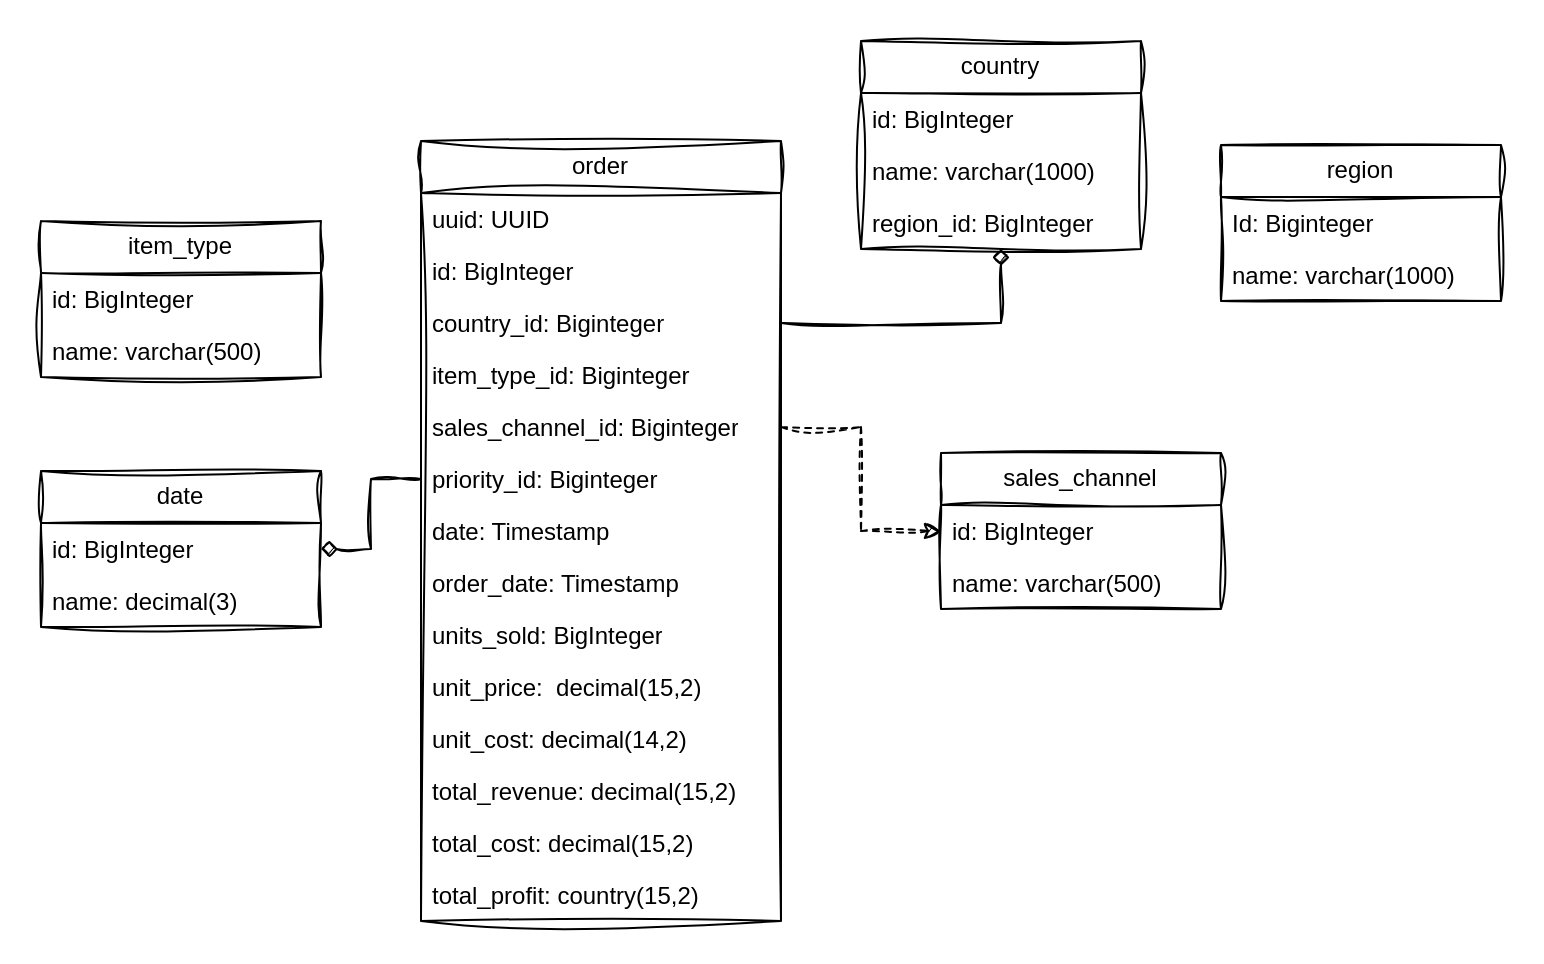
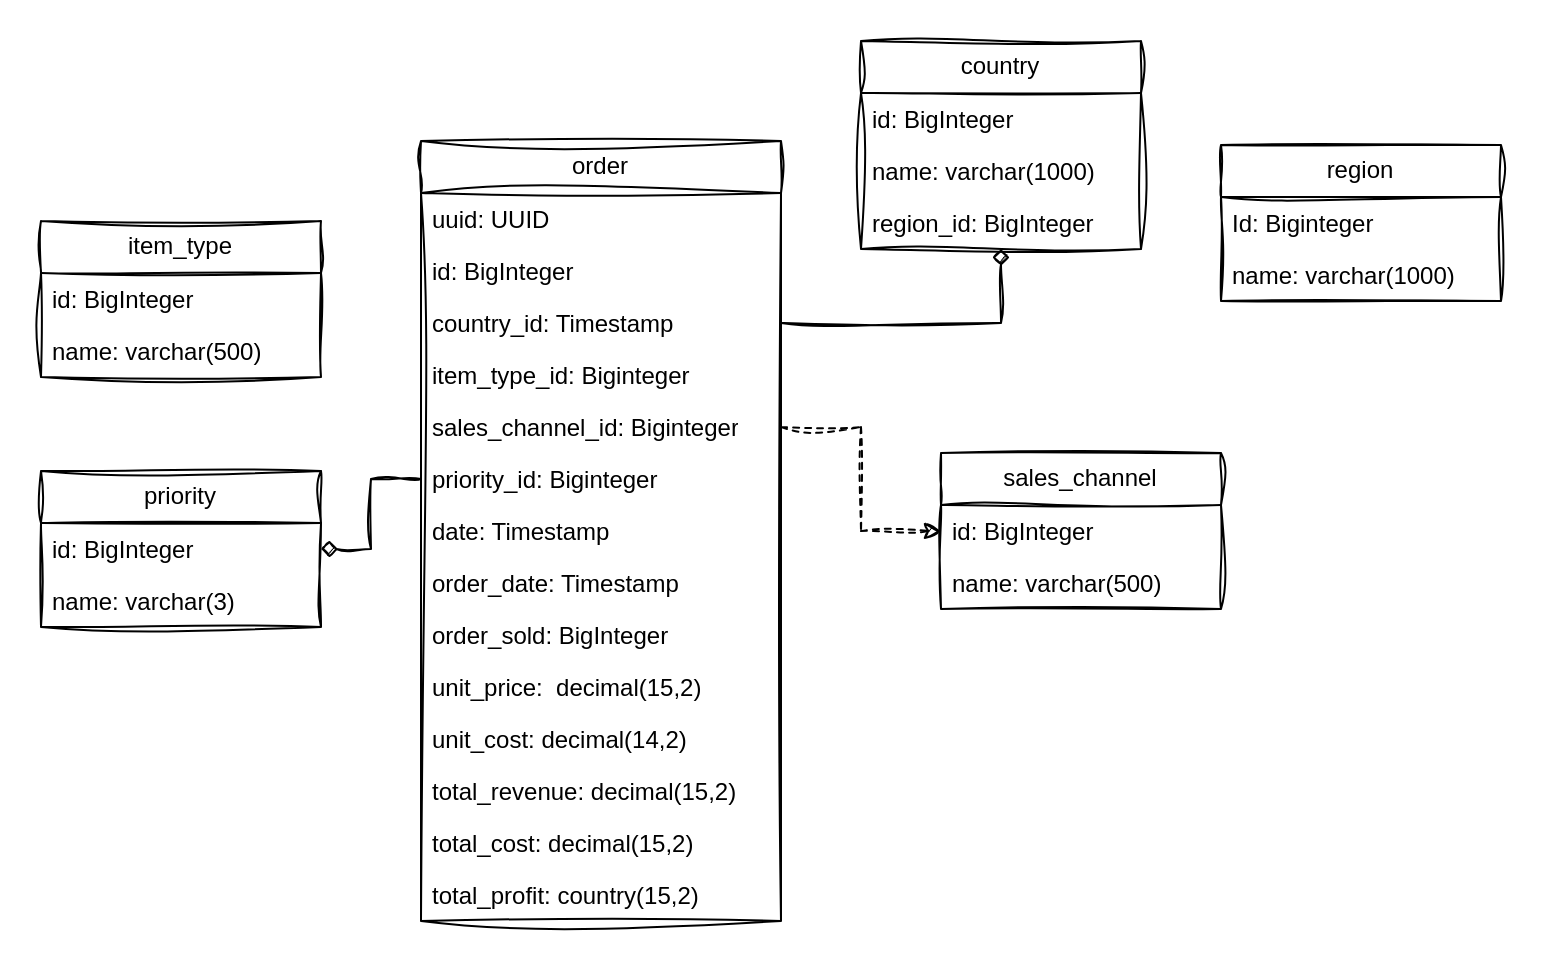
  <mxCell id="0" />
  <mxCell id="1" parent="0" />
  <mxCell id="2" value="order" style="swimlane;fontStyle=0;childLayout=stackLayout;horizontal=1;startSize=26;fillColor=none;horizontalStack=0;resizeParent=1;resizeParentMax=0;resizeLast=0;collapsible=1;marginBottom=0;whiteSpace=wrap;html=1;sketch=1;curveFitting=1;jiggle=2;" vertex="1" parent="1"><mxGeometry x="210" y="70" width="180" height="390" as="geometry" /></mxCell>
  <mxCell id="3" value="uuid: UUID" style="text;strokeColor=none;fillColor=none;align=left;verticalAlign=top;spacingLeft=4;spacingRight=4;overflow=hidden;rotatable=0;points=[[0,0.5],[1,0.5]];portConstraint=eastwest;whiteSpace=wrap;html=1;sketch=1;curveFitting=1;jiggle=2;" vertex="1" parent="2"><mxGeometry y="26" width="180" height="26" as="geometry" /></mxCell>
  <mxCell id="4" value="id: BigInteger" style="text;strokeColor=none;fillColor=none;align=left;verticalAlign=top;spacingLeft=4;spacingRight=4;overflow=hidden;rotatable=0;points=[[0,0.5],[1,0.5]];portConstraint=eastwest;whiteSpace=wrap;html=1;sketch=1;curveFitting=1;jiggle=2;" vertex="1" parent="2"><mxGeometry y="52" width="180" height="26" as="geometry" /></mxCell>
- <mxCell id="5" value="country_id: Biginteger" style="text;strokeColor=none;fillColor=none;align=left;verticalAlign=top;spacingLeft=4;spacingRight=4;overflow=hidden;rotatable=0;points=[[0,0.5],[1,0.5]];portConstraint=eastwest;whiteSpace=wrap;html=1;sketch=1;curveFitting=1;jiggle=2;" vertex="1" parent="2"><mxGeometry y="78" width="180" height="26" as="geometry" /></mxCell>
+ <mxCell id="5" value="country_id: Timestamp" style="text;strokeColor=none;fillColor=none;align=left;verticalAlign=top;spacingLeft=4;spacingRight=4;overflow=hidden;rotatable=0;points=[[0,0.5],[1,0.5]];portConstraint=eastwest;whiteSpace=wrap;html=1;sketch=1;curveFitting=1;jiggle=2;" vertex="1" parent="2"><mxGeometry y="78" width="180" height="26" as="geometry" /></mxCell>
  <mxCell id="6" value="item_type_id: Biginteger" style="text;strokeColor=none;fillColor=none;align=left;verticalAlign=top;spacingLeft=4;spacingRight=4;overflow=hidden;rotatable=0;points=[[0,0.5],[1,0.5]];portConstraint=eastwest;whiteSpace=wrap;html=1;sketch=1;curveFitting=1;jiggle=2;" vertex="1" parent="2"><mxGeometry y="104" width="180" height="26" as="geometry" /></mxCell>
  <mxCell id="7" value="sales_channel_id: Biginteger" style="text;strokeColor=none;fillColor=none;align=left;verticalAlign=top;spacingLeft=4;spacingRight=4;overflow=hidden;rotatable=0;points=[[0,0.5],[1,0.5]];portConstraint=eastwest;whiteSpace=wrap;html=1;sketch=1;curveFitting=1;jiggle=2;" vertex="1" parent="2"><mxGeometry y="130" width="180" height="26" as="geometry" /></mxCell>
  <mxCell id="8" value="priority_id: Biginteger" style="text;strokeColor=none;fillColor=none;align=left;verticalAlign=top;spacingLeft=4;spacingRight=4;overflow=hidden;rotatable=0;points=[[0,0.5],[1,0.5]];portConstraint=eastwest;whiteSpace=wrap;html=1;sketch=1;curveFitting=1;jiggle=2;" vertex="1" parent="2"><mxGeometry y="156" width="180" height="26" as="geometry" /></mxCell>
  <mxCell id="9" value="date: Timestamp" style="text;strokeColor=none;fillColor=none;align=left;verticalAlign=top;spacingLeft=4;spacingRight=4;overflow=hidden;rotatable=0;points=[[0,0.5],[1,0.5]];portConstraint=eastwest;whiteSpace=wrap;html=1;sketch=1;curveFitting=1;jiggle=2;" vertex="1" parent="2"><mxGeometry y="182" width="180" height="26" as="geometry" /></mxCell>
  <mxCell id="10" value="order_date: Timestamp" style="text;strokeColor=none;fillColor=none;align=left;verticalAlign=top;spacingLeft=4;spacingRight=4;overflow=hidden;rotatable=0;points=[[0,0.5],[1,0.5]];portConstraint=eastwest;whiteSpace=wrap;html=1;sketch=1;curveFitting=1;jiggle=2;" vertex="1" parent="2"><mxGeometry y="208" width="180" height="26" as="geometry" /></mxCell>
- <mxCell id="11" value="units_sold: BigInteger" style="text;strokeColor=none;fillColor=none;align=left;verticalAlign=top;spacingLeft=4;spacingRight=4;overflow=hidden;rotatable=0;points=[[0,0.5],[1,0.5]];portConstraint=eastwest;whiteSpace=wrap;html=1;sketch=1;curveFitting=1;jiggle=2;" vertex="1" parent="2"><mxGeometry y="234" width="180" height="26" as="geometry" /></mxCell>
+ <mxCell id="11" value="order_sold: BigInteger" style="text;strokeColor=none;fillColor=none;align=left;verticalAlign=top;spacingLeft=4;spacingRight=4;overflow=hidden;rotatable=0;points=[[0,0.5],[1,0.5]];portConstraint=eastwest;whiteSpace=wrap;html=1;sketch=1;curveFitting=1;jiggle=2;" vertex="1" parent="2"><mxGeometry y="234" width="180" height="26" as="geometry" /></mxCell>
  <mxCell id="12" value="unit_price:&amp;nbsp; decimal(15,2)" style="text;strokeColor=none;fillColor=none;align=left;verticalAlign=top;spacingLeft=4;spacingRight=4;overflow=hidden;rotatable=0;points=[[0,0.5],[1,0.5]];portConstraint=eastwest;whiteSpace=wrap;html=1;sketch=1;curveFitting=1;jiggle=2;" vertex="1" parent="2"><mxGeometry y="260" width="180" height="26" as="geometry" /></mxCell>
  <mxCell id="13" value="unit_cost: decimal(14,2)" style="text;strokeColor=none;fillColor=none;align=left;verticalAlign=top;spacingLeft=4;spacingRight=4;overflow=hidden;rotatable=0;points=[[0,0.5],[1,0.5]];portConstraint=eastwest;whiteSpace=wrap;html=1;sketch=1;curveFitting=1;jiggle=2;" vertex="1" parent="2"><mxGeometry y="286" width="180" height="26" as="geometry" /></mxCell>
  <mxCell id="14" value="total_revenue: decimal(15,2)" style="text;strokeColor=none;fillColor=none;align=left;verticalAlign=top;spacingLeft=4;spacingRight=4;overflow=hidden;rotatable=0;points=[[0,0.5],[1,0.5]];portConstraint=eastwest;whiteSpace=wrap;html=1;sketch=1;curveFitting=1;jiggle=2;" vertex="1" parent="2"><mxGeometry y="312" width="180" height="26" as="geometry" /></mxCell>
  <mxCell id="15" value="total_cost: decimal(15,2)" style="text;strokeColor=none;fillColor=none;align=left;verticalAlign=top;spacingLeft=4;spacingRight=4;overflow=hidden;rotatable=0;points=[[0,0.5],[1,0.5]];portConstraint=eastwest;whiteSpace=wrap;html=1;sketch=1;curveFitting=1;jiggle=2;" vertex="1" parent="2"><mxGeometry y="338" width="180" height="26" as="geometry" /></mxCell>
  <mxCell id="16" value="total_profit: country(15,2)" style="text;strokeColor=none;fillColor=none;align=left;verticalAlign=top;spacingLeft=4;spacingRight=4;overflow=hidden;rotatable=0;points=[[0,0.5],[1,0.5]];portConstraint=eastwest;whiteSpace=wrap;html=1;sketch=1;curveFitting=1;jiggle=2;" vertex="1" parent="2"><mxGeometry y="364" width="180" height="26" as="geometry" /></mxCell>
  <mxCell id="17" value="country" style="swimlane;fontStyle=0;childLayout=stackLayout;horizontal=1;startSize=26;fillColor=none;horizontalStack=0;resizeParent=1;resizeParentMax=0;resizeLast=0;collapsible=1;marginBottom=0;whiteSpace=wrap;html=1;strokeColor=default;rounded=0;sketch=1;curveFitting=1;jiggle=2;" vertex="1" parent="1"><mxGeometry x="430" y="20" width="140" height="104" as="geometry" /></mxCell>
  <mxCell id="18" value="id: BigInteger" style="text;strokeColor=none;fillColor=none;align=left;verticalAlign=top;spacingLeft=4;spacingRight=4;overflow=hidden;rotatable=0;points=[[0,0.5],[1,0.5]];portConstraint=eastwest;whiteSpace=wrap;html=1;sketch=1;curveFitting=1;jiggle=2;" vertex="1" parent="17"><mxGeometry y="26" width="140" height="26" as="geometry" /></mxCell>
  <mxCell id="19" value="name: varchar(1000)" style="text;strokeColor=none;fillColor=none;align=left;verticalAlign=top;spacingLeft=4;spacingRight=4;overflow=hidden;rotatable=0;points=[[0,0.5],[1,0.5]];portConstraint=eastwest;whiteSpace=wrap;html=1;sketch=1;curveFitting=1;jiggle=2;" vertex="1" parent="17"><mxGeometry y="52" width="140" height="26" as="geometry" /></mxCell>
  <mxCell id="20" value="region_id: BigInteger" style="text;strokeColor=none;fillColor=none;align=left;verticalAlign=top;spacingLeft=4;spacingRight=4;overflow=hidden;rotatable=0;points=[[0,0.5],[1,0.5]];portConstraint=eastwest;whiteSpace=wrap;html=1;sketch=1;curveFitting=1;jiggle=2;" vertex="1" parent="17"><mxGeometry y="78" width="140" height="26" as="geometry" /></mxCell>
  <mxCell id="21" style="edgeStyle=orthogonalEdgeStyle;rounded=0;orthogonalLoop=1;jettySize=auto;html=1;exitX=1;exitY=0.5;exitDx=0;exitDy=0;sketch=1;curveFitting=1;jiggle=2;endArrow=diamond;" edge="1" parent="1" source="5" target="17"><mxGeometry relative="1" as="geometry"><mxPoint x="450" y="161" as="targetPoint" /></mxGeometry></mxCell>
  <mxCell id="22" value="region" style="swimlane;fontStyle=0;childLayout=stackLayout;horizontal=1;startSize=26;fillColor=none;horizontalStack=0;resizeParent=1;resizeParentMax=0;resizeLast=0;collapsible=1;marginBottom=0;whiteSpace=wrap;html=1;sketch=1;curveFitting=1;jiggle=2;" vertex="1" parent="1"><mxGeometry x="610" y="72" width="140" height="78" as="geometry" /></mxCell>
  <mxCell id="23" value="Id: Biginteger" style="text;strokeColor=none;fillColor=none;align=left;verticalAlign=top;spacingLeft=4;spacingRight=4;overflow=hidden;rotatable=0;points=[[0,0.5],[1,0.5]];portConstraint=eastwest;whiteSpace=wrap;html=1;sketch=1;curveFitting=1;jiggle=2;" vertex="1" parent="22"><mxGeometry y="26" width="140" height="26" as="geometry" /></mxCell>
  <mxCell id="24" value="name: varchar(1000)" style="text;strokeColor=none;fillColor=none;align=left;verticalAlign=top;spacingLeft=4;spacingRight=4;overflow=hidden;rotatable=0;points=[[0,0.5],[1,0.5]];portConstraint=eastwest;whiteSpace=wrap;html=1;sketch=1;curveFitting=1;jiggle=2;" vertex="1" parent="22"><mxGeometry y="52" width="140" height="26" as="geometry" /></mxCell>
  <mxCell id="25" value="item_type" style="swimlane;fontStyle=0;childLayout=stackLayout;horizontal=1;startSize=26;fillColor=none;horizontalStack=0;resizeParent=1;resizeParentMax=0;resizeLast=0;collapsible=1;marginBottom=0;whiteSpace=wrap;html=1;sketch=1;curveFitting=1;jiggle=2;" vertex="1" parent="1"><mxGeometry x="20" y="110" width="140" height="78" as="geometry" /></mxCell>
  <mxCell id="26" value="id: BigInteger" style="text;strokeColor=none;fillColor=none;align=left;verticalAlign=top;spacingLeft=4;spacingRight=4;overflow=hidden;rotatable=0;points=[[0,0.5],[1,0.5]];portConstraint=eastwest;whiteSpace=wrap;html=1;sketch=1;curveFitting=1;jiggle=2;" vertex="1" parent="25"><mxGeometry y="26" width="140" height="26" as="geometry" /></mxCell>
  <mxCell id="27" value="name: varchar(500)" style="text;strokeColor=none;fillColor=none;align=left;verticalAlign=top;spacingLeft=4;spacingRight=4;overflow=hidden;rotatable=0;points=[[0,0.5],[1,0.5]];portConstraint=eastwest;whiteSpace=wrap;html=1;sketch=1;curveFitting=1;jiggle=2;" vertex="1" parent="25"><mxGeometry y="52" width="140" height="26" as="geometry" /></mxCell>
  <mxCell id="28" value="sales_channel" style="swimlane;fontStyle=0;childLayout=stackLayout;horizontal=1;startSize=26;fillColor=none;horizontalStack=0;resizeParent=1;resizeParentMax=0;resizeLast=0;collapsible=1;marginBottom=0;whiteSpace=wrap;html=1;sketch=1;curveFitting=1;jiggle=2;" vertex="1" parent="1"><mxGeometry x="470" y="226" width="140" height="78" as="geometry" /></mxCell>
  <mxCell id="29" value="id: BigInteger" style="text;strokeColor=none;fillColor=none;align=left;verticalAlign=top;spacingLeft=4;spacingRight=4;overflow=hidden;rotatable=0;points=[[0,0.5],[1,0.5]];portConstraint=eastwest;whiteSpace=wrap;html=1;sketch=1;curveFitting=1;jiggle=2;" vertex="1" parent="28"><mxGeometry y="26" width="140" height="26" as="geometry" /></mxCell>
  <mxCell id="30" value="name: varchar(500)" style="text;strokeColor=none;fillColor=none;align=left;verticalAlign=top;spacingLeft=4;spacingRight=4;overflow=hidden;rotatable=0;points=[[0,0.5],[1,0.5]];portConstraint=eastwest;whiteSpace=wrap;html=1;sketch=1;curveFitting=1;jiggle=2;" vertex="1" parent="28"><mxGeometry y="52" width="140" height="26" as="geometry" /></mxCell>
  <mxCell id="31" style="edgeStyle=orthogonalEdgeStyle;rounded=0;orthogonalLoop=1;jettySize=auto;html=1;exitX=1;exitY=0.5;exitDx=0;exitDy=0;sketch=1;curveFitting=1;jiggle=2;dashed=1;" edge="1" parent="1" source="7" target="28"><mxGeometry relative="1" as="geometry"><mxPoint x="480" y="280" as="targetPoint" /></mxGeometry></mxCell>
- <mxCell id="32" value="date" style="swimlane;fontStyle=0;childLayout=stackLayout;horizontal=1;startSize=26;fillColor=none;horizontalStack=0;resizeParent=1;resizeParentMax=0;resizeLast=0;collapsible=1;marginBottom=0;whiteSpace=wrap;html=1;sketch=1;curveFitting=1;jiggle=2;" vertex="1" parent="1"><mxGeometry x="20" y="235" width="140" height="78" as="geometry" /></mxCell>
+ <mxCell id="32" value="priority" style="swimlane;fontStyle=0;childLayout=stackLayout;horizontal=1;startSize=26;fillColor=none;horizontalStack=0;resizeParent=1;resizeParentMax=0;resizeLast=0;collapsible=1;marginBottom=0;whiteSpace=wrap;html=1;sketch=1;curveFitting=1;jiggle=2;" vertex="1" parent="1"><mxGeometry x="20" y="235" width="140" height="78" as="geometry" /></mxCell>
  <mxCell id="33" value="id: BigInteger" style="text;strokeColor=none;fillColor=none;align=left;verticalAlign=top;spacingLeft=4;spacingRight=4;overflow=hidden;rotatable=0;points=[[0,0.5],[1,0.5]];portConstraint=eastwest;whiteSpace=wrap;html=1;sketch=1;curveFitting=1;jiggle=2;" vertex="1" parent="32"><mxGeometry y="26" width="140" height="26" as="geometry" /></mxCell>
- <mxCell id="34" value="name: decimal(3)" style="text;strokeColor=none;fillColor=none;align=left;verticalAlign=top;spacingLeft=4;spacingRight=4;overflow=hidden;rotatable=0;points=[[0,0.5],[1,0.5]];portConstraint=eastwest;whiteSpace=wrap;html=1;sketch=1;curveFitting=1;jiggle=2;" vertex="1" parent="32"><mxGeometry y="52" width="140" height="26" as="geometry" /></mxCell>
+ <mxCell id="34" value="name: varchar(3)" style="text;strokeColor=none;fillColor=none;align=left;verticalAlign=top;spacingLeft=4;spacingRight=4;overflow=hidden;rotatable=0;points=[[0,0.5],[1,0.5]];portConstraint=eastwest;whiteSpace=wrap;html=1;sketch=1;curveFitting=1;jiggle=2;" vertex="1" parent="32"><mxGeometry y="52" width="140" height="26" as="geometry" /></mxCell>
  <mxCell id="35" style="edgeStyle=orthogonalEdgeStyle;rounded=0;orthogonalLoop=1;jettySize=auto;html=1;sketch=1;curveFitting=1;jiggle=2;endArrow=diamond;" edge="1" parent="1" source="8" target="32"><mxGeometry relative="1" as="geometry"><mxPoint x="120" y="290" as="targetPoint" /></mxGeometry></mxCell>
